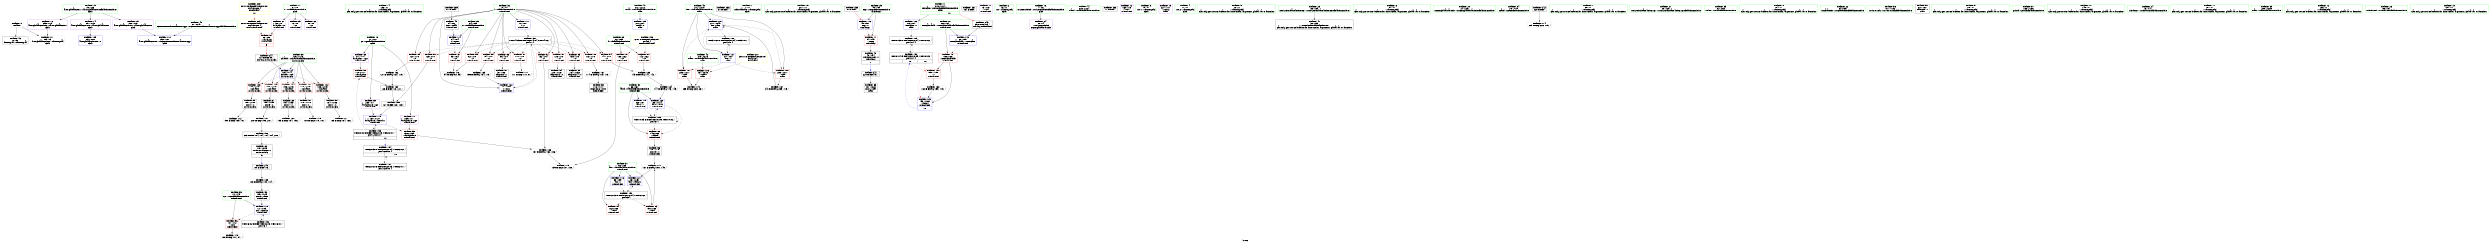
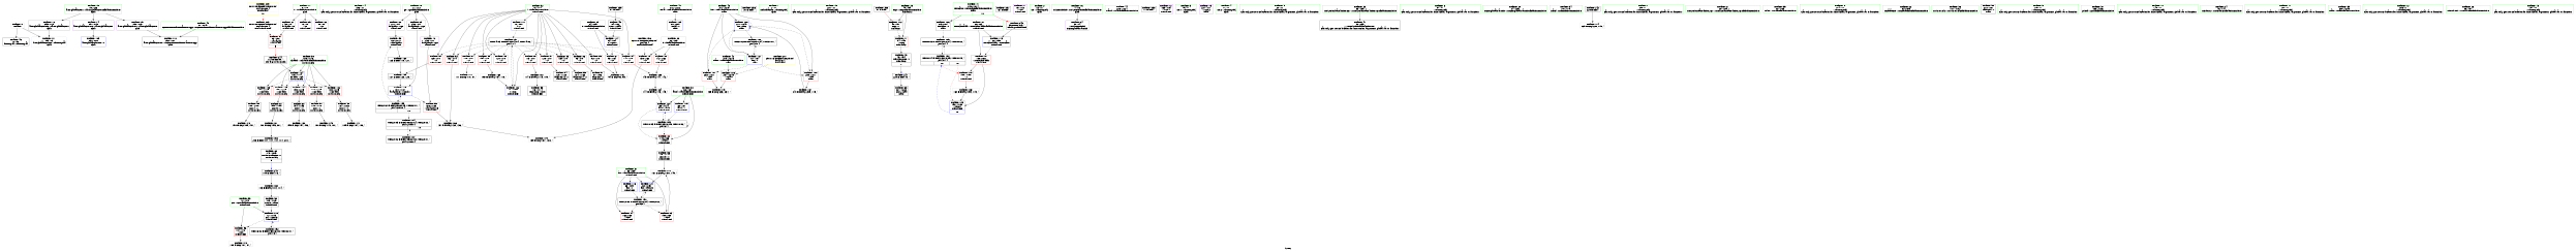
  digraph {
    label=SVFG
    node [color=green shape=record]
    edge [style=solid]
    n1 [color=grey label="{NodeID: 0\nNullPtr}"]
    n2 [color=black label="{NodeID: 46\n2\<--3\ndummyVal\<--dummyVal\n}"]
    n3 [color=blue label="{NodeID: 111\n253\<--3\nllvm.global_ctors_2\<--dummyVal\nGlob }" style=dotted]
    n4 [color=grey label="{NodeID: 180\n195 = cmp(194, 196, )\n}"]
    n5 [color=red label="{NodeID: 97\n99\<--98\n\<--arrayidx\n_Z5solveRi\n|{<s0>5}}"]
    n6 [color=black label="{NodeID: 244\n174 = PHI(99, )\n0th arg _Z7isVowelc }"]
    n7 [color=blue label="{NodeID: 124\n175\<--174\nch.addr\<--ch\n_Z7isVowelc\n}"]
    n8 [color=red label="{NodeID: 101\n178\<--175\n\<--ch.addr\n_Z7isVowelc\n}"]
    n9 [color=red label="{NodeID: 102\n183\<--175\n\<--ch.addr\n_Z7isVowelc\n}"]
    n10 [color=red label="{NodeID: 103\n188\<--175\n\<--ch.addr\n_Z7isVowelc\n}"]
    n11 [color=red label="{NodeID: 104\n193\<--175\n\<--ch.addr\n_Z7isVowelc\n}"]
    n12 [color=red label="{NodeID: 105\n198\<--175\n\<--ch.addr\n_Z7isVowelc\n}"]
    n13 [label="{NodeID: 14\n196\<--1\n\<--dummyObj\nCan only get source location for instruction, argument, global var or function.}"]
    n14 [label="{NodeID: 28\n62\<--63\nk\<--k_field_insensitive\n_Z5solveRi\n}"]
    n15 [color=red label="{NodeID: 79\n138\<--62\n\<--k\n_Z5solveRi\n}"]
    n16 [color=red label="{NodeID: 80\n142\<--62\n\<--k\n_Z5solveRi\n}"]
    n17 [color=grey label="{NodeID: 179\n139 = cmp(137, 138, )\n}"]
    n18 [color=grey label="{NodeID: 165\n143 = Binary(141, 142, )\n}"]
    n19 [color=grey label="{NodeID: 164\n144 = Binary(143, 145, )\n}"]
    n20 [color=blue label="{NodeID: 125\n211\<--87\nretval\<--\nmain\n}"]
    n21 [label="{NodeID: 42\n215\<--216\nmaxt\<--maxt_field_insensitive\nmain\n}"]
    n22 [color=red label="{NodeID: 106\n234\<--215\n\<--maxt\nmain\n}"]
    n23 [color=grey label="{NodeID: 173\n235 = cmp(233, 234, )\n}"]
    n24 [color=black label="{NodeID: 56\n149\<--148\nconv19\<--\n_Z5solveRi\n}"]
    n25 [color=grey label="{NodeID: 170\n151 = Binary(150, 149, )\n}"]
    n26 [color=blue label="{NodeID: 121\n68\<--151\nans\<--add20\n_Z5solveRi\n}"]
    n27 [color=black label="{NodeID: 190\nMR_12V_3 = PHI(MR_12V_4, MR_12V_2, )\npts\{69 \}\n}"]
    n28 [color=black label="{NodeID: 236\n31 = PHI()\n}"]
    n29 [color=purple label="{NodeID: 70\n135\<--11\narrayidx15\<--go\n_Z5solveRi\n}"]
    n30 [color=red label="{NodeID: 99\n136\<--135\n\<--arrayidx15\n_Z5solveRi\n}"]
    n31 [color=grey label="{NodeID: 166\n137 = Binary(132, 136, )\n}"]
    n32 [color=grey label="{NodeID: 167\n240 = Binary(239, 115, )\n}"]
    n33 [color=blue label="{NodeID: 128\n217\<--240\niter\<--inc\nmain\n}"]
    n34 [color=red label="{NodeID: 107\n233\<--217\n\<--iter\nmain\n}"]
    n35 [color=red label="{NodeID: 108\n239\<--217\n\<--iter\nmain\n}"]
    n36 [color=black label="{NodeID: 186\nMR_31V_2 = PHI(MR_31V_4, MR_31V_1, )\npts\{218 \}\n}"]
    n37 [color=blue label="{NodeID: 127\n217\<--87\niter\<--\nmain\n}"]
    n38 [color=red label="{NodeID: 84\n162\<--68\n\<--ans\n_Z5solveRi\n}"]
    n39 [label="{NodeID: 1\n7\<--1\n__dso_handle\<--dummyObj\nGlob }"]
    n40 [color=grey label="{NodeID: 181\n200 = cmp(199, 201, )\n}"]
    n41 [color=black label="{NodeID: 158\n203 = PHI(104, 104, 104, 104, 200, )\n}"]
    n42 [color=black label="{NodeID: 62\n173\<--203\n_Z7isVowelc_ret\<--\n_Z7isVowelc\n|{<s0>5}}"]
    n43 [color=black label="{NodeID: 240\n100 = PHI(173, )\n}"]
    n44 [color=red label="{NodeID: 98\n118\<--117\n\<--arrayidx7\n_Z5solveRi\n}"]
    n45 [color=black label="{NodeID: 160\n123 = PHI(118, 121, )\n}"]
    n46 [color=black label="{NodeID: 159\n127 = PHI(123, 125, )\n}"]
    n47 [color=blue label="{NodeID: 119\n130\<--127\narrayidx13\<--cond11\n_Z5solveRi\n}"]
    n48 [label="{NodeID: 15\n201\<--1\n\<--dummyObj\nCan only get source location for instruction, argument, global var or function.}"]
    n49 [color=blue label="{NodeID: 112\n49\<--51\ntmp\<--\n_Z5rdtscv\n}"]
    n50 [color=red label="{NodeID: 77\n54\<--49\n\<--tmp\n_Z5rdtscv\n}"]
    n51 [color=black label="{NodeID: 48\n48\<--54\n_Z5rdtscv_ret\<--\n_Z5rdtscv\n|{<s0>7}}"]
    n52 [color=black label="{NodeID: 241\n220 = PHI(48, )\n}"]
    n53 [label="{NodeID: 29\n64\<--65\nn\<--n_field_insensitive\n_Z5solveRi\n}"]
    n54 [color=red label="{NodeID: 81\n93\<--64\n\<--n\n_Z5solveRi\n}"]
    n55 [color=blue label="{NodeID: 114\n64\<--84\nn\<--conv\n_Z5solveRi\n}"]
    n56 [color=grey label="{NodeID: 176\n94 = cmp(92, 93, )\n}"]
    n57 [color=yellow label="{NodeID: 209\n20V_1 = ENCHI(MR_20V_0)\npts\{100000 \}\nFun[main]|{<s0>10}}" style=double]
    n58 [color=yellow label="{NodeID: 203\n20V_1 = ENCHI(MR_20V_0)\npts\{100000 \}\nFun[_Z5solveRi]}" style=double]
    n59 [color=blue label="{NodeID: 126\n213\<--87\ntestCase\<--\nmain\n}"]
    n60 [color=black label="{NodeID: 185\nMR_18V_3 = PHI(MR_18V_4, MR_18V_2, )\npts\{214 \}\n}"]
    n61 [color=black label="{NodeID: 182\nMR_18V_4 = PHI(MR_18V_5, MR_18V_3, )\npts\{214 \}\n|{|<s1>10|<s2>10}}"]
    n62 [color=blue label="{NodeID: 123\n158\<--160\n\<--inc21\n_Z5solveRi\n|{<s0>10}}"]
    n63 [color=red label="{NodeID: 100\n159\<--158\n\<--\n_Z5solveRi\n}"]
    n64 [label="{NodeID: 43\n217\<--218\niter\<--iter_field_insensitive\nmain\n}"]
    n65 [color=black label="{NodeID: 57\n179\<--178\nconv\<--\n_Z7isVowelc\n}"]
    n66 [color=grey label="{NodeID: 175\n180 = cmp(179, 181, )\n}"]
    n67 [color=black label="{NodeID: 237\n164 = PHI()\n}"]
    n68 [color=purple label="{NodeID: 71\n75\<--13\n\<--.str\n_Z5solveRi\n}"]
    n69 [color=grey label="{NodeID: 168\n160 = Binary(159, 115, )\n}"]
    n70 [color=red label="{NodeID: 85\n92\<--70\n\<--i\n_Z5solveRi\n}"]
    n71 [label="{NodeID: 2\n13\<--1\n.str\<--dummyObj\nGlob }"]
    n72 [label="{NodeID: 16\n4\<--6\n_ZStL8__ioinit\<--_ZStL8__ioinit_field_insensitive\nGlob }"]
    n73 [color=purple label="{NodeID: 64\n30\<--4\n\<--_ZStL8__ioinit\n__cxx_global_var_init\n}"]
    n74 [color=yellow label="{NodeID: 196\n6V_1 = ENCHI(MR_6V_0)\npts\{63 \}\nFun[_Z5solveRi]}" style=double]
    n75 [color=blue label="{NodeID: 113\n60\<--59\ntestCase.addr\<--testCase\n_Z5solveRi\n}"]
    n76 [color=red label="{NodeID: 78\n158\<--60\n\<--testCase.addr\n_Z5solveRi\n}"]
    n77 [label="{NodeID: 30\n66\<--67\nlastd\<--lastd_field_insensitive\n_Z5solveRi\n}"]
    n78 [color=red label="{NodeID: 82\n148\<--66\n\<--lastd\n_Z5solveRi\n}"]
    n79 [color=blue label="{NodeID: 115\n66\<--87\nlastd\<--\n_Z5solveRi\n}"]
    n80 [color=blue label="{NodeID: 120\n66\<--144\nlastd\<--add\n_Z5solveRi\n}"]
    n81 [color=black label="{NodeID: 189\nMR_10V_3 = PHI(MR_10V_5, MR_10V_2, )\npts\{67 \}\n}"]
    n82 [label="{NodeID: 44\n223\<--224\nsrand\<--srand_field_insensitive\n}"]
    n83 [color=black label="{NodeID: 58\n184\<--183\nconv1\<--\n_Z7isVowelc\n}"]
    n84 [color=grey label="{NodeID: 171\n185 = cmp(184, 186, )\n}"]
    n85 [color=black label="{NodeID: 238\n77 = PHI()\n}"]
    n86 [color=purple label="{NodeID: 72\n163\<--15\n\<--.str.1\n_Z5solveRi\n}"]
    n87 [color=grey label="{NodeID: 169\n155 = Binary(154, 115, )\n}"]
    n88 [color=blue label="{NodeID: 122\n70\<--155\ni\<--inc\n_Z5solveRi\n}"]
    n89 [color=black label="{NodeID: 191\nMR_14V_3 = PHI(MR_14V_4, MR_14V_2, )\npts\{71 \}\n}"]
    n90 [color=red label="{NodeID: 86\n96\<--70\n\<--i\n_Z5solveRi\n}"]
    n91 [color=red label="{NodeID: 87\n110\<--70\n\<--i\n_Z5solveRi\n}"]
    n92 [color=red label="{NodeID: 88\n113\<--70\n\<--i\n_Z5solveRi\n}"]
    n93 [color=red label="{NodeID: 89\n120\<--70\n\<--i\n_Z5solveRi\n}"]
    n94 [color=red label="{NodeID: 90\n125\<--70\n\<--i\n_Z5solveRi\n}"]
    n95 [color=red label="{NodeID: 91\n128\<--70\n\<--i\n_Z5solveRi\n}"]
    n96 [color=red label="{NodeID: 92\n132\<--70\n\<--i\n_Z5solveRi\n}"]
    n97 [color=red label="{NodeID: 93\n133\<--70\n\<--i\n_Z5solveRi\n}"]
    n98 [color=red label="{NodeID: 94\n141\<--70\n\<--i\n_Z5solveRi\n}"]
    n99 [color=red label="{NodeID: 95\n154\<--70\n\<--i\n_Z5solveRi\n}"]
    n100 [color=black label="{NodeID: 51\n97\<--96\nidxprom\<--\n_Z5solveRi\n}"]
    n101 [label="{NodeID: 3\n15\<--1\n.str.1\<--dummyObj\nGlob }"]
    n102 [label="{NodeID: 17\n8\<--10\ns\<--s_field_insensitive\nGlob }"]
    n103 [color=purple label="{NodeID: 65\n76\<--8\n\<--s\n_Z5solveRi\n}"]
    n104 [color=purple label="{NodeID: 66\n80\<--8\n\<--s\n_Z5solveRi\n}"]
    n105 [color=purple label="{NodeID: 67\n98\<--8\narrayidx\<--s\n_Z5solveRi\n}"]
    n106 [label="{NodeID: 31\n68\<--69\nans\<--ans_field_insensitive\n_Z5solveRi\n}"]
    n107 [color=red label="{NodeID: 83\n150\<--68\n\<--ans\n_Z5solveRi\n}"]
    n108 [color=blue label="{NodeID: 116\n68\<--89\nans\<--\n_Z5solveRi\n}"]
    n109 [label="{NodeID: 45\n21\<--247\n_GLOBAL__sub_I_XraY_0_0.cpp\<--_GLOBAL__sub_I_XraY_0_0.cpp_field_insensitive\n}"]
    n110 [color=blue label="{NodeID: 110\n252\<--21\nllvm.global_ctors_1\<--_GLOBAL__sub_I_XraY_0_0.cpp\nGlob }"]
    n111 [color=black label="{NodeID: 59\n189\<--188\nconv4\<--\n_Z7isVowelc\n}"]
    n112 [color=grey label="{NodeID: 172\n190 = cmp(189, 191, )\n}"]
    n113 [color=black label="{NodeID: 239\n81 = PHI()\n}"]
    n114 [color=black label="{NodeID: 49\n84\<--81\nconv\<--call1\n_Z5solveRi\n}"]
    n115 [color=purple label="{NodeID: 73\n227\<--17\n\<--.str.2\nmain\n}"]
    n116 [color=grey label="{NodeID: 177\n111 = cmp(110, 87, )\n}"]
    n117 [label="{NodeID: 4\n17\<--1\n.str.2\<--dummyObj\nGlob }"]
    n118 [color=black label="{NodeID: 184\nMR_22V_3 = PHI(MR_22V_4, MR_22V_2, )\npts\{120000 \}\n|{|<s1>10}}"]
    n119 [color=black label="{NodeID: 187\nMR_22V_2 = PHI(MR_22V_3, MR_22V_1, )\npts\{120000 \}\n}"]
    n120 [color=black label="{NodeID: 193\nMR_22V_2 = PHI(MR_22V_3, MR_22V_1, )\npts\{120000 \}\n|{|<s2>10}}"]
    n121 [label="{NodeID: 18\n11\<--12\ngo\<--go_field_insensitive\nGlob }"]
    n122 [color=purple label="{NodeID: 68\n117\<--11\narrayidx7\<--go\n_Z5solveRi\n}"]
    n123 [color=purple label="{NodeID: 69\n130\<--11\narrayidx13\<--go\n_Z5solveRi\n}"]
    n124 [label="{NodeID: 32\n70\<--71\ni\<--i_field_insensitive\n_Z5solveRi\n}"]
    n125 [color=blue label="{NodeID: 117\n70\<--87\ni\<--\n_Z5solveRi\n}"]
    n126 [color=grey label="{NodeID: 161\n114 = Binary(113, 115, )\n}"]
-   n127 [color=grey label="{NodeID: 162\n121 = Binary(120, 115, )\n}"]
    n128 [color=black label="{NodeID: 54\n129\<--128\nidxprom12\<--\n_Z5solveRi\n}"]
    n129 [color=black label="{NodeID: 55\n134\<--133\nidxprom14\<--\n_Z5solveRi\n}"]
    n130 [color=black label="{NodeID: 53\n116\<--114\nidxprom6\<--sub\n_Z5solveRi\n}"]
    n131 [color=black label="{NodeID: 60\n194\<--193\nconv7\<--\n_Z7isVowelc\n}"]
    n132 [color=grey label="{NodeID: 163\n103 = Binary(100, 104, )\n}"]
    n133 [color=black label="{NodeID: 52\n105\<--103\nconv3\<--lnot\n_Z5solveRi\n}"]
    n134 [color=blue label="{NodeID: 118\n72\<--105\ncur\<--conv3\n_Z5solveRi\n}"]
    n135 [color=purple label="{NodeID: 74\n251\<--19\nllvm.global_ctors_0\<--llvm.global_ctors\nGlob }"]
    n136 [color=blue label="{NodeID: 109\n251\<--20\nllvm.global_ctors_0\<--\nGlob }"]
    n137 [label="{NodeID: 5\n20\<--1\n\<--dummyObj\nCan only get source location for instruction, argument, global var or function.}"]
    n138 [label="{NodeID: 19\n19\<--23\nllvm.global_ctors\<--llvm.global_ctors_field_insensitive\nGlob }"]
    n139 [color=purple label="{NodeID: 75\n252\<--19\nllvm.global_ctors_1\<--llvm.global_ctors\nGlob }"]
    n140 [color=purple label="{NodeID: 76\n253\<--19\nllvm.global_ctors_2\<--llvm.global_ctors\nGlob }"]
    n141 [label="{NodeID: 33\n72\<--73\ncur\<--cur_field_insensitive\n_Z5solveRi\n}"]
    n142 [color=red label="{NodeID: 96\n107\<--72\n\<--cur\n_Z5solveRi\n}"]
    n143 [color=grey label="{NodeID: 178\n108 = cmp(107, 87, )\n}"]
    n144 [color=black label="{NodeID: 192\nMR_16V_2 = PHI(MR_16V_3, MR_16V_1, )\npts\{73 \}\n}"]
    n145 [color=black label="{NodeID: 47\n32\<--33\n\<--_ZNSt8ios_base4InitD1Ev\nCan only get source location for instruction, argument, global var or function.}"]
    n146 [color=black label="{NodeID: 61\n199\<--198\nconv9\<--\n_Z7isVowelc\n}"]
    n147 [color=black label="{NodeID: 63\n221\<--220\nconv\<--call\nmain\n}"]
    n148 [label="{NodeID: 6\n87\<--1\n\<--dummyObj\nCan only get source location for instruction, argument, global var or function.}"]
    n149 [label="{NodeID: 20\n24\<--25\n__cxx_global_var_init\<--__cxx_global_var_init_field_insensitive\n}"]
    n150 [label="{NodeID: 34\n78\<--79\nscanf\<--scanf_field_insensitive\n}"]
    n151 [color=black label="{NodeID: 242\n228 = PHI()\n}"]
    n152 [color=grey label="{NodeID: 174\n229 = cmp(228, 115, )\n}"]
    n153 [label="{NodeID: 7\n89\<--1\n\<--dummyObj\nCan only get source location for instruction, argument, global var or function.}"]
    n154 [label="{NodeID: 21\n28\<--29\n_ZNSt8ios_base4InitC1Ev\<--_ZNSt8ios_base4InitC1Ev_field_insensitive\n}"]
    n155 [label="{NodeID: 35\n82\<--83\nstrlen\<--strlen_field_insensitive\n}"]
    n156 [color=black label="{NodeID: 243\n59 = PHI(213, )\n0th arg _Z5solveRi }"]
    n157 [label="{NodeID: 8\n104\<--1\n\<--dummyObj\nCan only get source location for instruction, argument, global var or function.}"]
    n158 [label="{NodeID: 22\n34\<--35\n__cxa_atexit\<--__cxa_atexit_field_insensitive\n}"]
    n159 [label="{NodeID: 36\n101\<--102\n_Z7isVowelc\<--_Z7isVowelc_field_insensitive\n}"]
    n160 [color=black label="{NodeID: 50\n210\<--87\nmain_ret\<--\nmain\n}"]
    n161 [label="{NodeID: 9\n115\<--1\n\<--dummyObj\nCan only get source location for instruction, argument, global var or function.}"]
    n162 [label="{NodeID: 23\n33\<--39\n_ZNSt8ios_base4InitD1Ev\<--_ZNSt8ios_base4InitD1Ev_field_insensitive\n}"]
    n163 [label="{NodeID: 37\n165\<--166\nprintf\<--printf_field_insensitive\n}"]
    n164 [label="{NodeID: 10\n145\<--1\n\<--dummyObj\nCan only get source location for instruction, argument, global var or function.}"]
    n165 [label="{NodeID: 24\n46\<--47\n_Z5rdtscv\<--_Z5rdtscv_field_insensitive\n}"]
    n166 [label="{NodeID: 38\n175\<--176\nch.addr\<--ch.addr_field_insensitive\n_Z7isVowelc\n}"]
    n167 [label="{NodeID: 11\n181\<--1\n\<--dummyObj\nCan only get source location for instruction, argument, global var or function.}"]
    n168 [label="{NodeID: 25\n49\<--50\ntmp\<--tmp_field_insensitive\n_Z5rdtscv\n}"]
    n169 [label="{NodeID: 39\n208\<--209\nmain\<--main_field_insensitive\n}"]
    n170 [label="{NodeID: 12\n186\<--1\n\<--dummyObj\nCan only get source location for instruction, argument, global var or function.}"]
    n171 [label="{NodeID: 26\n56\<--57\n_Z5solveRi\<--_Z5solveRi_field_insensitive\n}"]
    n172 [label="{NodeID: 40\n211\<--212\nretval\<--retval_field_insensitive\nmain\n}"]
    n173 [label="{NodeID: 13\n191\<--1\n\<--dummyObj\nCan only get source location for instruction, argument, global var or function.}"]
    n174 [label="{NodeID: 27\n60\<--61\ntestCase.addr\<--testCase.addr_field_insensitive\n_Z5solveRi\n}"]
    n175 [color=yellow label="{NodeID: 207\n29V_1 = ENCHI(MR_29V_0)\npts\{216 \}\nFun[main]}" style=double]
    n176 [label="{NodeID: 41\n213\<--214\ntestCase\<--testCase_field_insensitive\nmain\n|{|<s1>10}}"]
    n177 [color=black label="{NodeID: 235\n51 = PHI()\n}"]
    n1 -> n2
    n1 -> n3
    n5 -> n6 [color=red tailport=s0]
    n6 -> n7
    n7 -> n8 [style=dashed]
    n7 -> n9 [style=dashed]
    n7 -> n10 [style=dashed]
    n7 -> n11 [style=dashed]
    n7 -> n12 [style=dashed]
    n8 -> n65
    n9 -> n83
    n10 -> n111
    n11 -> n131
    n12 -> n146
    n14 -> n15
    n14 -> n16
    n15 -> n17
    n16 -> n18
    n18 -> n19
    n19 -> n80
    n21 -> n22
    n22 -> n23
    n24 -> n25
    n25 -> n26
    n26 -> n27 [style=dashed]
    n27 -> n26 [style=dashed]
    n27 -> n38 [style=dashed]
    n27 -> n107 [style=dashed]
    n29 -> n30
    n30 -> n31
    n31 -> n17
    n32 -> n33
    n33 -> n33 [style=dashed]
    n33 -> n34 [style=dashed]
    n33 -> n35 [style=dashed]
    n33 -> n36 [style=dashed]
    n34 -> n23
    n35 -> n32
    n36 -> n37 [style=dashed]
    n37 -> n33 [style=dashed]
    n37 -> n34 [style=dashed]
    n37 -> n35 [style=dashed]
    n37 -> n36 [style=dashed]
    n40 -> n41
    n41 -> n42
    n42 -> n43 [color=blue tailport=s0]
    n43 -> n132
    n44 -> n45
    n45 -> n46
    n46 -> n47
    n47 -> n30 [style=dashed]
    n47 -> n120 [style=dashed]
    n49 -> n50 [style=dashed]
    n50 -> n51
    n51 -> n52 [color=blue tailport=s0]
    n52 -> n147
    n53 -> n54
    n53 -> n55
    n54 -> n56
    n55 -> n54 [style=dashed]
    n57 -> n58 [color=red style=dashed tailport=s0]
    n58 -> n5 [style=dashed]
    n59 -> n60 [style=dashed]
    n60 -> n61 [style=dashed]
    n61 -> n60 [style=dashed]
    n61 -> n62 [color=red style=dashed tailport=s2]
    n61 -> n63 [color=red style=dashed tailport=s1]
    n62 -> n61 [color=blue style=dashed tailport=s0]
    n63 -> n69
    n64 -> n33
    n64 -> n34
    n64 -> n35
    n64 -> n37
    n65 -> n66
    n69 -> n62
    n70 -> n56
    n72 -> n73
    n74 -> n15 [style=dashed]
    n74 -> n16 [style=dashed]
    n75 -> n76 [style=dashed]
    n76 -> n62
    n76 -> n63
    n77 -> n78
    n77 -> n79
    n77 -> n80
    n78 -> n24
    n79 -> n81 [style=dashed]
    n80 -> n78 [style=dashed]
    n80 -> n81 [style=dashed]
    n81 -> n78 [style=dashed]
    n81 -> n80 [style=dashed]
    n81 -> n81 [style=dashed]
    n83 -> n84
    n87 -> n88
    n88 -> n89 [style=dashed]
    n89 -> n70 [style=dashed]
    n89 -> n88 [style=dashed]
    n89 -> n90 [style=dashed]
    n89 -> n91 [style=dashed]
    n89 -> n92 [style=dashed]
    n89 -> n93 [style=dashed]
    n89 -> n94 [style=dashed]
    n89 -> n95 [style=dashed]
    n89 -> n96 [style=dashed]
    n89 -> n97 [style=dashed]
    n89 -> n98 [style=dashed]
    n89 -> n99 [style=dashed]
    n90 -> n100
    n91 -> n116
    n92 -> n126
-   n93 -> n127
    n94 -> n46
    n95 -> n128
    n96 -> n31
    n97 -> n129
    n98 -> n18
    n99 -> n87
    n102 -> n103
    n102 -> n104
    n102 -> n105
    n105 -> n5
    n106 -> n26
    n106 -> n38
    n106 -> n107
    n106 -> n108
    n107 -> n25
    n108 -> n27 [style=dashed]
    n109 -> n110
    n111 -> n112
    n113 -> n114
    n114 -> n55
    n118 -> n119 [style=dashed]
    n119 -> n118 [style=dashed]
    n120 -> n44 [style=dashed]
    n120 -> n47 [style=dashed]
    n120 -> n118 [color=blue style=dashed tailport=s2]
    n121 -> n29
    n121 -> n122
    n121 -> n123
    n122 -> n44
    n123 -> n47
    n124 -> n70
    n124 -> n88
    n124 -> n90
    n124 -> n91
    n124 -> n92
    n124 -> n93
    n124 -> n94
    n124 -> n95
    n124 -> n96
    n124 -> n97
    n124 -> n98
    n124 -> n99
    n124 -> n125
    n125 -> n89 [style=dashed]
    n126 -> n130
-   n127 -> n45
    n131 -> n4
    n132 -> n133
    n133 -> n134
    n134 -> n142 [style=dashed]
    n134 -> n144 [style=dashed]
    n135 -> n136
    n138 -> n135
    n138 -> n139
    n138 -> n140
    n139 -> n110
    n140 -> n3
    n141 -> n134
    n141 -> n142
    n142 -> n143
    n144 -> n134 [style=dashed]
    n146 -> n40
    n151 -> n152
    n156 -> n75
    n162 -> n145
    n166 -> n7
    n166 -> n8
    n166 -> n9
    n166 -> n10
    n166 -> n11
    n166 -> n12
    n168 -> n49
    n168 -> n50
    n172 -> n20
    n174 -> n75
    n174 -> n76
    n175 -> n22 [style=dashed]
    n176 -> n59
    n176 -> n156 [color=red tailport=s1]
    n177 -> n49 [color=red]
  }
